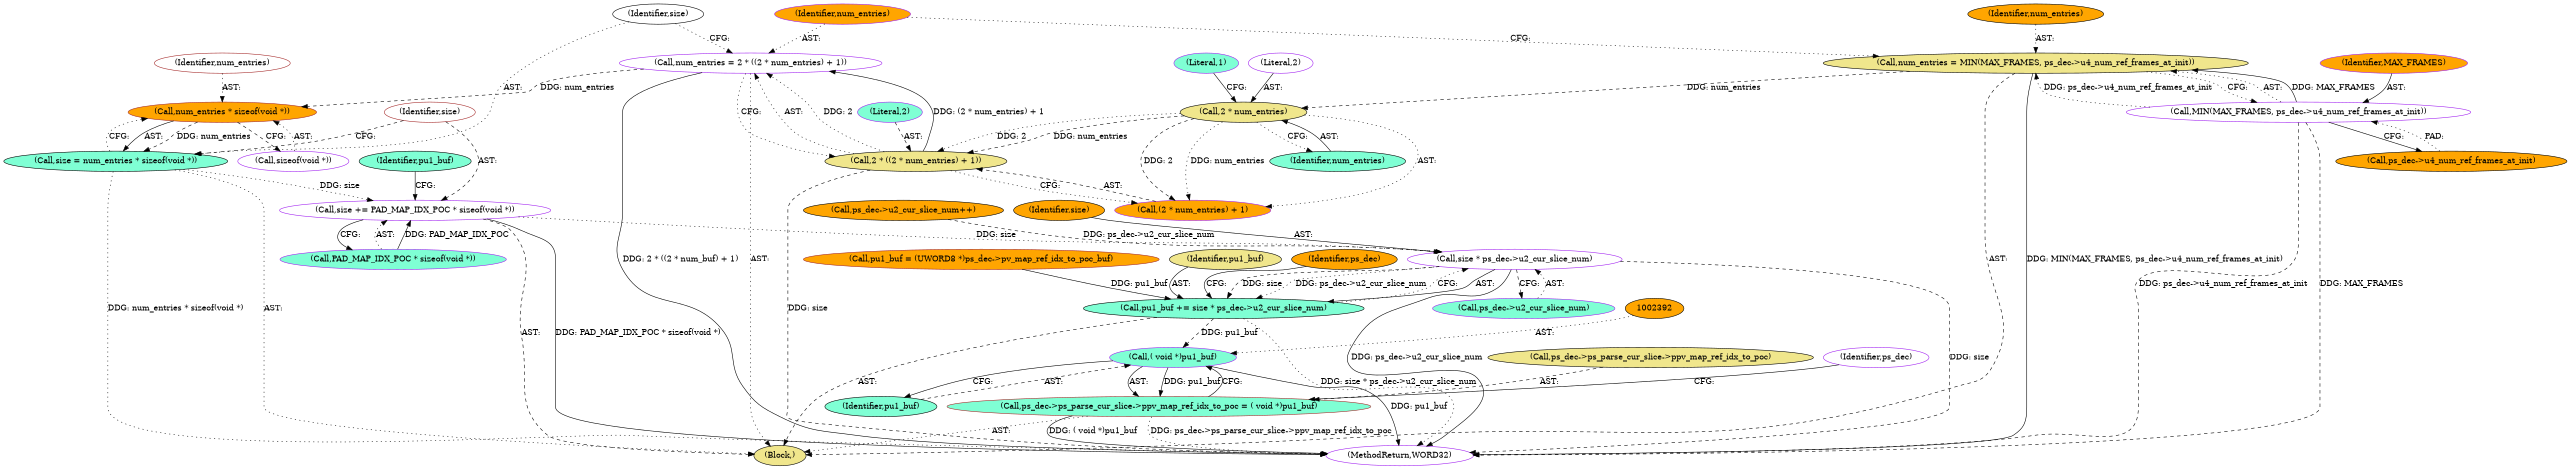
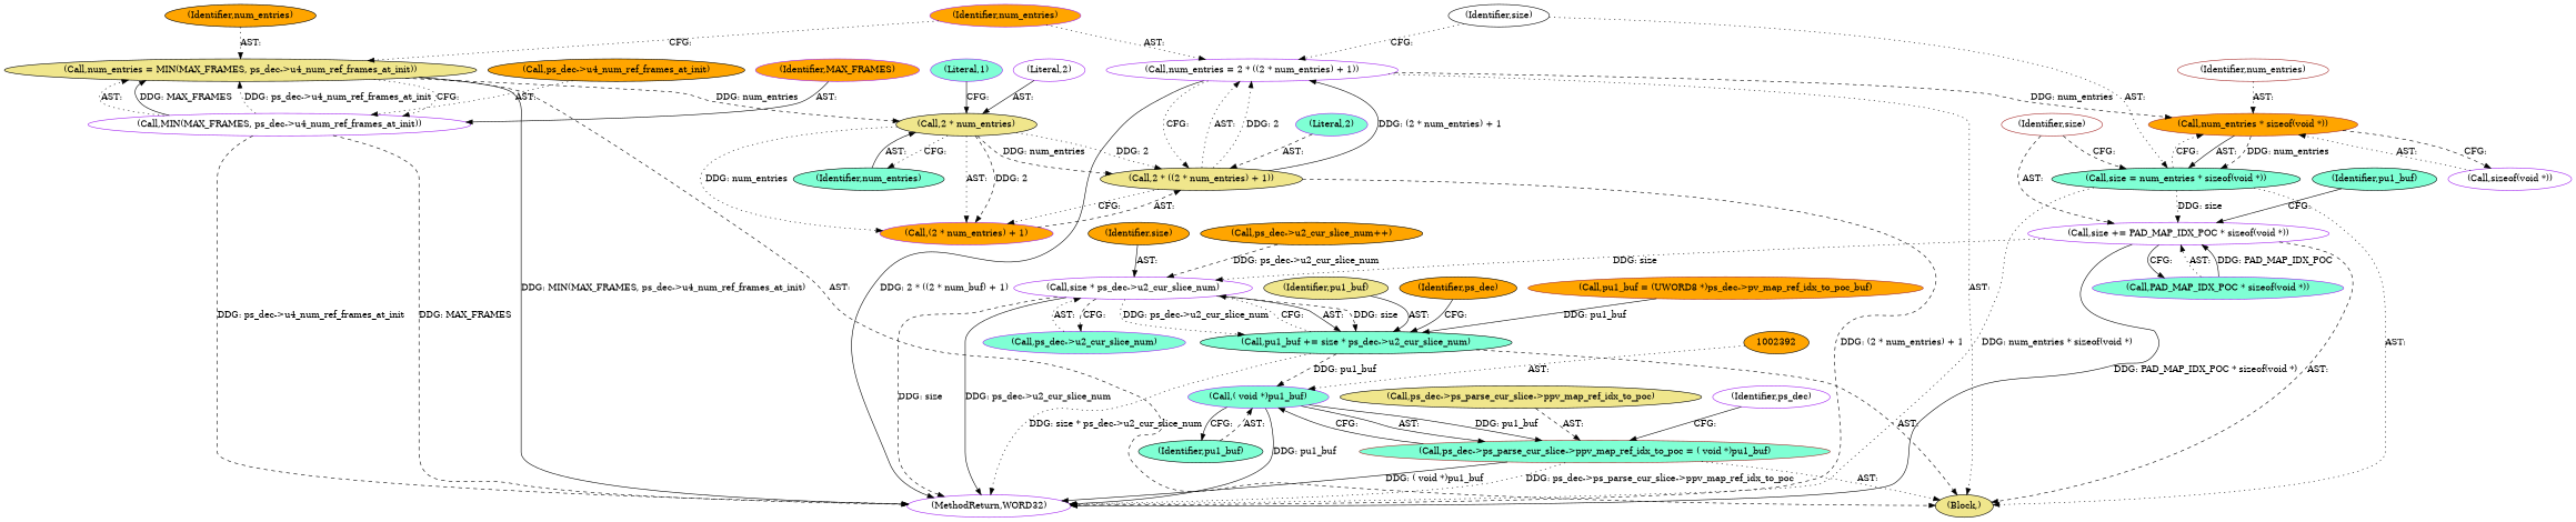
  digraph {
    node [color=black fillcolor=orange style=filled]
    edge [style=dotted]
    n1 [color=brown label="(Call,num_entries * sizeof(void *))"]
    n2 [fillcolor=aquamarine label="(Call,size = num_entries * sizeof(void *))"]
    n3 [color=purple fillcolor=white label="(Call,sizeof(void *))"]
    n4 [color=purple fillcolor=white label="(MethodReturn,WORD32)"]
    n5 [fillcolor=khaki label="(Block,)"]
    n6 [color=purple fillcolor=white label="(Call,size += PAD_MAP_IDX_POC * sizeof(void *))"]
    n7 [color=purple fillcolor=white label="(Call,num_entries = 2 * ((2 * num_entries) + 1))"]
    n8 [fillcolor=khaki label="(Call,2 * ((2 * num_entries) + 1))"]
    n9 [color=purple label="(Call,(2 * num_entries) + 1)"]
    n10 [fillcolor=khaki label="(Call,2 * num_entries)"]
    n11 [fillcolor=aquamarine label="(Identifier,num_entries)"]
    n12 [fillcolor=khaki label="(Call,num_entries = MIN(MAX_FRAMES, ps_dec->u4_num_ref_frames_at_init))"]
    n13 [color=purple fillcolor=white label="(Call,MIN(MAX_FRAMES, ps_dec->u4_num_ref_frames_at_init))"]
    n14 [label="(Call,ps_dec->u4_num_ref_frames_at_init)"]
    n15 [color=purple fillcolor=white label="(Call,size * ps_dec->u2_cur_slice_num)"]
    n16 [color=purple fillcolor=aquamarine label="(Call,PAD_MAP_IDX_POC * sizeof(void *))"]
    n17 [fillcolor=aquamarine label="(Call,pu1_buf += size * ps_dec->u2_cur_slice_num)"]
    n18 [color=purple fillcolor=aquamarine label="(Call,ps_dec->u2_cur_slice_num)"]
    n19 [color=purple fillcolor=aquamarine label="(Call,( void *)pu1_buf)"]
    n20 [color=brown fillcolor=aquamarine label="(Call,ps_dec->ps_parse_cur_slice->ppv_map_ref_idx_to_poc = ( void *)pu1_buf)"]
    n21 [fillcolor=aquamarine label="(Identifier,pu1_buf)"]
    n22 [color=purple fillcolor=aquamarine label="(Literal,1)"]
    n23 [color=brown fillcolor=white label="(Identifier,size)"]
    n24 [color=brown label="(Call,pu1_buf = (UWORD8 *)ps_dec->pv_map_ref_idx_to_poc_buf)"]
    n25 [fillcolor=khaki label="(Call,ps_dec->ps_parse_cur_slice->ppv_map_ref_idx_to_poc)"]
    n26 [label="(Call,ps_dec->u2_cur_slice_num++)"]
    n27 [color=purple fillcolor=white label="(Literal,2)"]
    n28 [fillcolor=white label="(Identifier,size)"]
    n29 [color=purple fillcolor=aquamarine label="(Literal,2)"]
    n30 [color=purple label="(Identifier,MAX_FRAMES)"]
    n31 [label="(Identifier,size)"]
    n32 [fillcolor=aquamarine label="(Identifier,pu1_buf)"]
    n33 [fillcolor=khaki label="(Identifier,pu1_buf)"]
    n34 [color=brown fillcolor=white label="(Identifier,num_entries)"]
    n35 [label="(Identifier,num_entries)"]
    n36 [label="(Identifier,ps_dec)"]
    n37 [color=purple label="(Identifier,num_entries)"]
    n38 [color=purple fillcolor=white label="(Identifier,ps_dec)"]
    1002392
    n1 -> n2 [label="AST: " style=solid]
    n1 -> n2 [label="DDG: num_entries" style=dashed]
    n1 -> n3 [label="CFG: " style=dashed]
    n2 -> n1 [label="CFG: "]
    n2 -> n4 [label="DDG: num_entries * sizeof(void *)"]
    n2 -> n5 [label="AST: "]
    n2 -> n6 [label="DDG: size"]
    n3 -> n1 [label="AST: "]
    n6 -> n4 [label="DDG: PAD_MAP_IDX_POC * sizeof(void *)" style=solid]
    n6 -> n5 [label="AST: " style=dashed]
    n6 -> n15 [label="DDG: size"]
    n6 -> n16 [label="CFG: " style=solid]
    n7 -> n1 [label="DDG: num_entries" style=dashed]
    n7 -> n4 [label="DDG: 2 * ((2 * num_buf) + 1)" style=solid]
    n7 -> n5 [label="AST: "]
    n7 -> n8 [label="CFG: "]
-   n8 -> n4 [label="DDG: size" style=dashed]
+   n8 -> n4 [label="DDG: (2 * num_entries) + 1" style=dashed]
    n8 -> n7 [label="AST: "]
    n8 -> n7 [label="DDG: 2"]
    n8 -> n7 [label="DDG: (2 * num_entries) + 1" style=solid]
    n8 -> n9 [label="CFG: "]
    n9 -> n8 [label="AST: " style=dashed]
    n10 -> n8 [label="DDG: 2"]
    n10 -> n8 [label="DDG: num_entries" style=dashed]
    n10 -> n9 [label="AST: "]
    n10 -> n9 [label="DDG: 2" style=dashed]
    n10 -> n9 [label="DDG: num_entries"]
    n10 -> n11 [label="CFG: "]
    n11 -> n10 [label="AST: " style=solid]
    n12 -> n4 [label="DDG: MIN(MAX_FRAMES, ps_dec->u4_num_ref_frames_at_init)" style=solid]
    n12 -> n5 [label="AST: " style=dashed]
    n12 -> n10 [label="DDG: num_entries" style=dashed]
    n12 -> n13 [label="CFG: "]
    n13 -> n4 [label="DDG: ps_dec->u4_num_ref_frames_at_init" style=dashed]
    n13 -> n4 [label="DDG: MAX_FRAMES" style=dashed]
    n13 -> n12 [label="AST: "]
    n13 -> n12 [label="DDG: MAX_FRAMES" style=solid]
    n13 -> n12 [label="DDG: ps_dec->u4_num_ref_frames_at_init"]
-   n13 -> n14 [label="CFG: " style=solid]
-   n14 -> n13 [label="PAD: "]
+   n14 -> n13 [label="AST: "]
    n15 -> n4 [label="DDG: ps_dec->u2_cur_slice_num" style=solid]
    n15 -> n4 [label="DDG: size" style=dashed]
    n15 -> n17 [label="AST: " style=solid]
    n15 -> n17 [label="DDG: size" style=dashed]
    n15 -> n17 [label="DDG: ps_dec->u2_cur_slice_num"]
    n15 -> n18 [label="CFG: " style=dashed]
    n16 -> n6 [label="AST: "]
    n16 -> n6 [label="DDG: PAD_MAP_IDX_POC" style=solid]
    n17 -> n4 [label="DDG: size * ps_dec->u2_cur_slice_num"]
    n17 -> n5 [label="AST: " style=dashed]
    n17 -> n15 [label="CFG: "]
    n17 -> n19 [label="DDG: pu1_buf" style=dashed]
    n18 -> n15 [label="AST: "]
    n19 -> n4 [label="DDG: pu1_buf" style=solid]
    n19 -> n20 [label="AST: " style=solid]
    n19 -> n20 [label="DDG: pu1_buf" style=solid]
    n19 -> n21 [label="CFG: " style=solid]
    n20 -> n4 [label="DDG: ( void *)pu1_buf" style=solid]
    n20 -> n4 [label="DDG: ps_dec->ps_parse_cur_slice->ppv_map_ref_idx_to_poc"]
    n20 -> n5 [label="AST: "]
    n20 -> n19 [label="CFG: " style=solid]
    n21 -> n19 [label="AST: " style=dashed]
    n22 -> n10 [label="CFG: " style=solid]
    n23 -> n2 [label="CFG: " style=dashed]
    n23 -> n6 [label="AST: " style=dashed]
    n24 -> n17 [label="DDG: pu1_buf" style=solid]
    n25 -> n20 [label="AST: " style=dashed]
    n26 -> n15 [label="DDG: ps_dec->u2_cur_slice_num" style=dashed]
    n27 -> n10 [label="AST: " style=solid]
    n28 -> n2 [label="AST: "]
    n28 -> n7 [label="CFG: "]
    n29 -> n8 [label="AST: " style=dashed]
    n30 -> n13 [label="AST: " style=solid]
    n31 -> n15 [label="AST: " style=solid]
    n32 -> n6 [label="CFG: " style=solid]
    n33 -> n17 [label="AST: " style=solid]
    n34 -> n1 [label="AST: "]
    n35 -> n12 [label="AST: "]
    n36 -> n17 [label="CFG: " style=solid]
    n37 -> n7 [label="AST: "]
    n37 -> n12 [label="CFG: "]
    n38 -> n20 [label="CFG: " style=solid]
    1002392 -> n19 [label="AST: "]
  }
